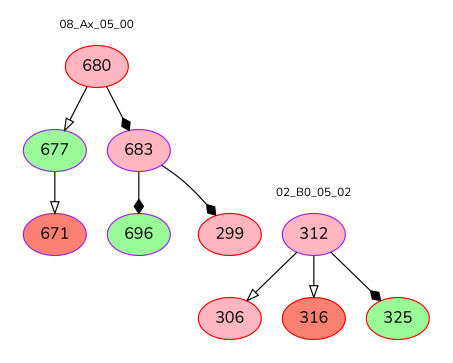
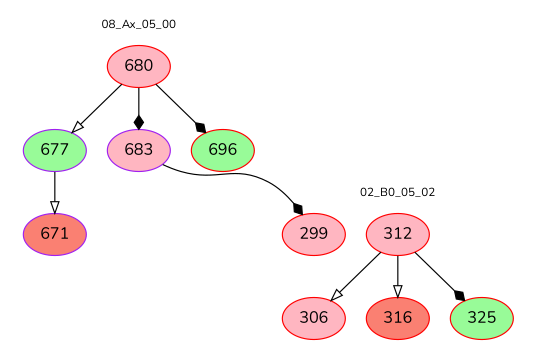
  digraph {
    fontname=Nunito
    node [color=red fillcolor=lightpink fontname=Nunito style=filled]
    edge [arrowhead=onormal color=black fontname=Nunito]
    n1 [label=680]
    n2 [color=purple fillcolor=palegreen label=677]
    n3 [color=purple label=683]
    n4 [color=purple fillcolor=salmon label=671]
-   n5 [color=purple fillcolor=palegreen label=696]
-   n6 [color=purple label=312]
+   n5 [fillcolor=palegreen label=696]
+   n6 [label=312]
    n7 [label=306]
    n8 [fillcolor=salmon label=316]
    n9 [label=299]
    n10 [fillcolor=palegreen label=325]
    subgraph cluster_1 {
      color=white
      fontsize=10
      label="08_Ax_05_00"
      n1
      n2
      n3
      n4
      n5
    }
    subgraph cluster_2 {
      color=white
      fontsize=10
      label="02_B0_05_02"
      n6
      n7
      n8
      n9
      n10
    }
    n1 -> n2
    n1 -> n3 [arrowhead=diamond]
    n2 -> n4
-   n3 -> n5 [arrowhead=diamond]
+   n1 -> n5 [arrowhead=diamond]
    n3 -> n9 [arrowhead=diamond]
    n6 -> n7
    n6 -> n8
    n6 -> n10 [arrowhead=diamond]
  }
